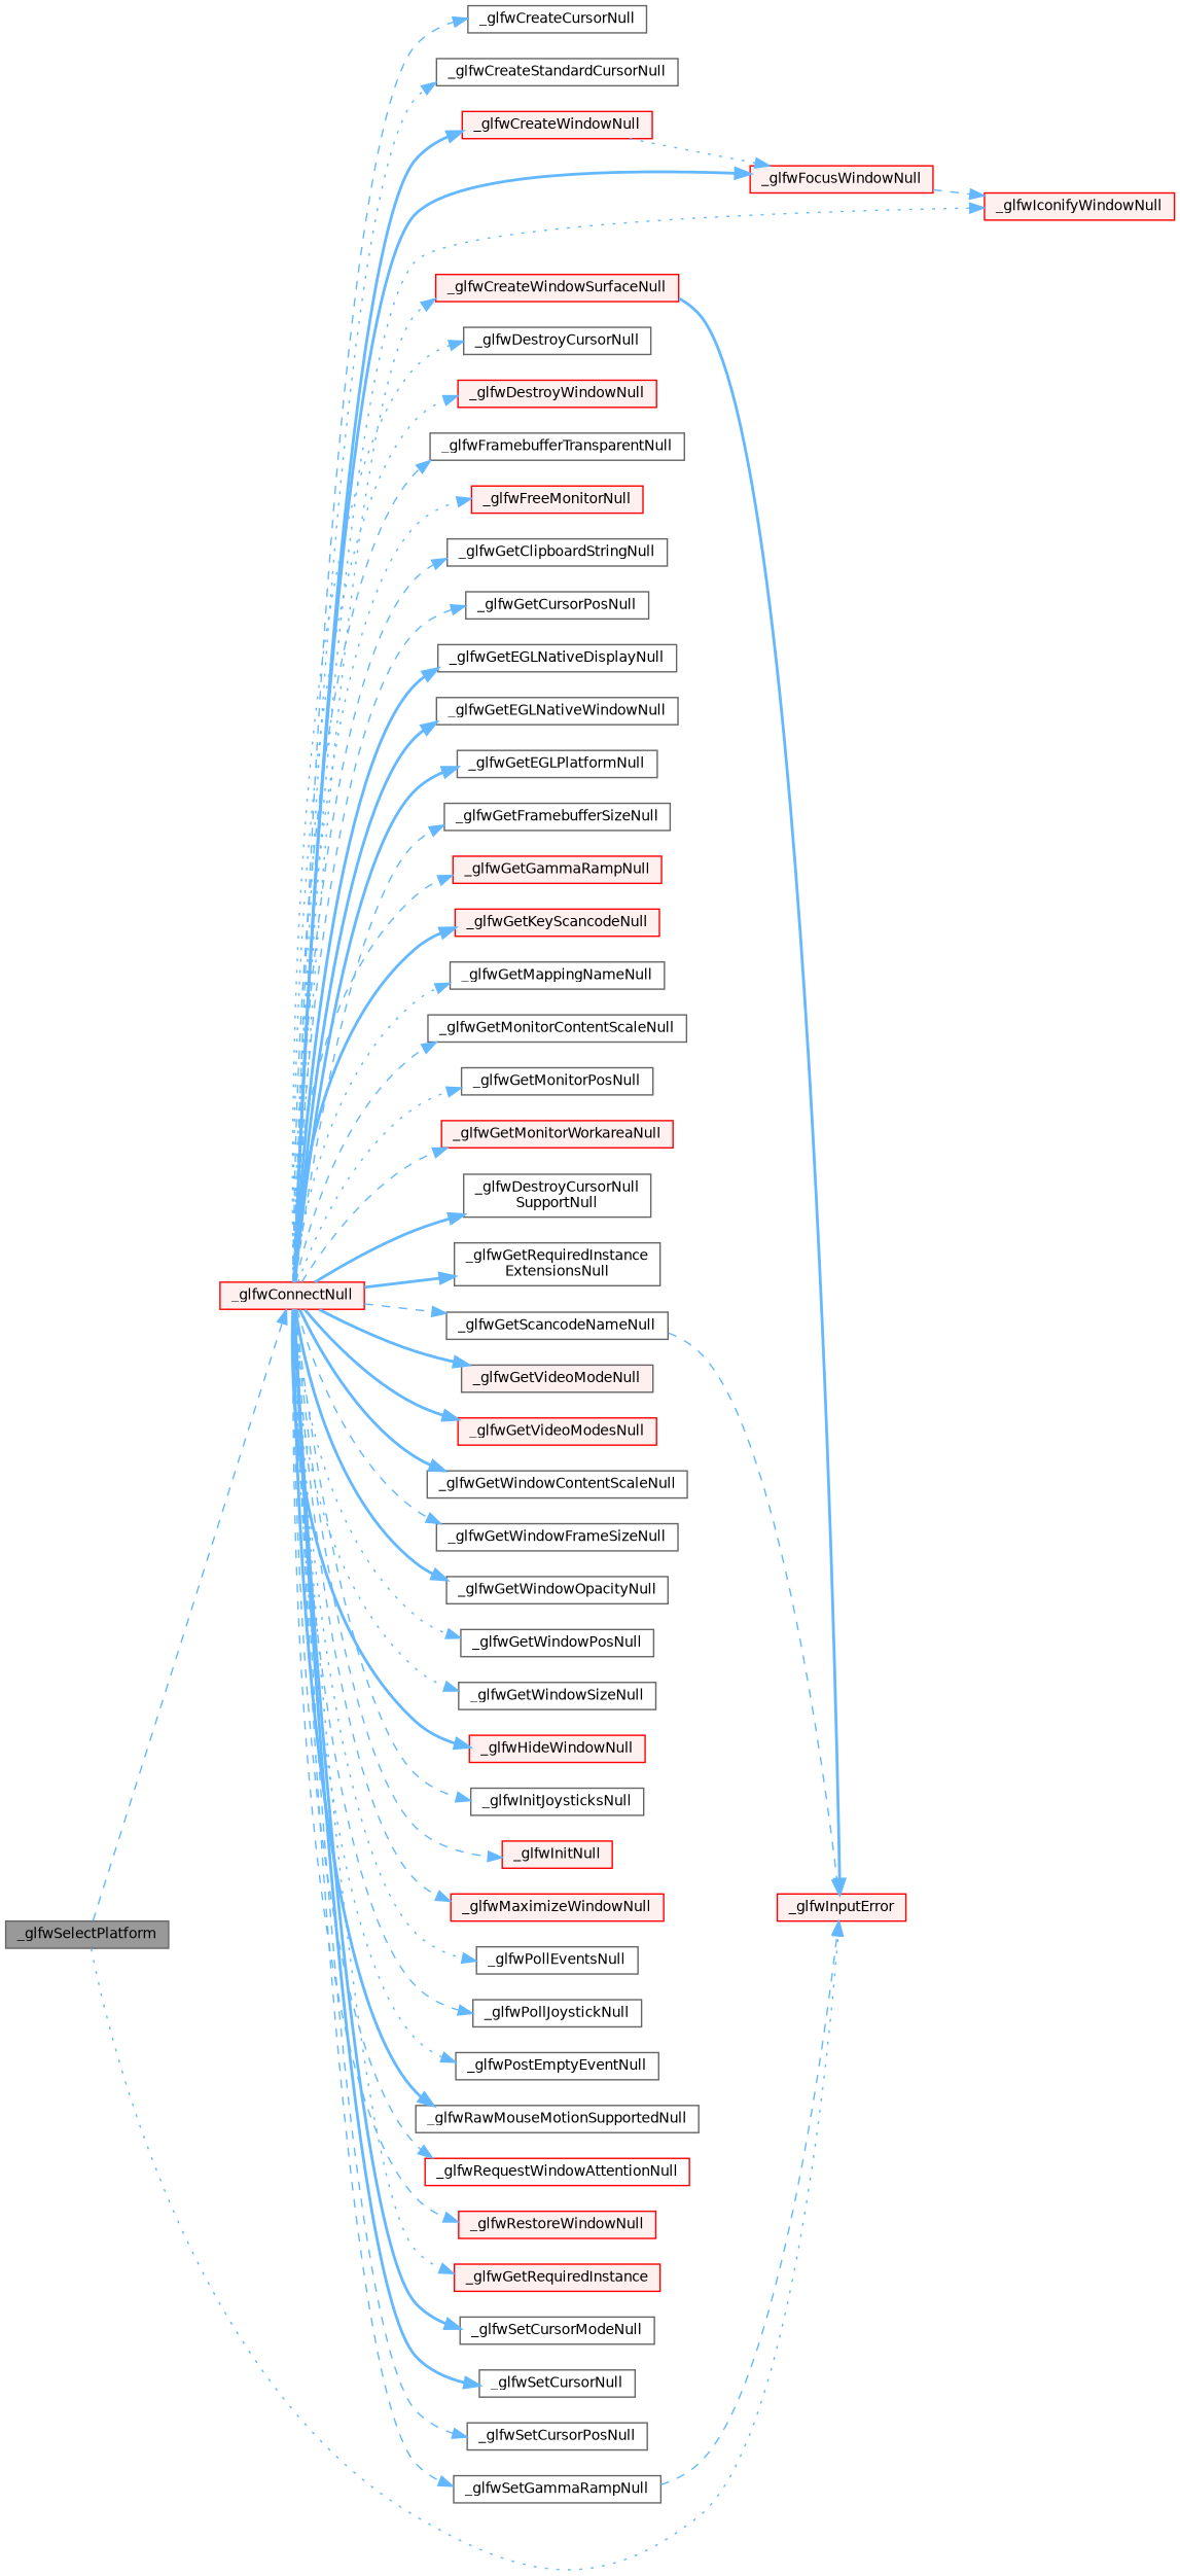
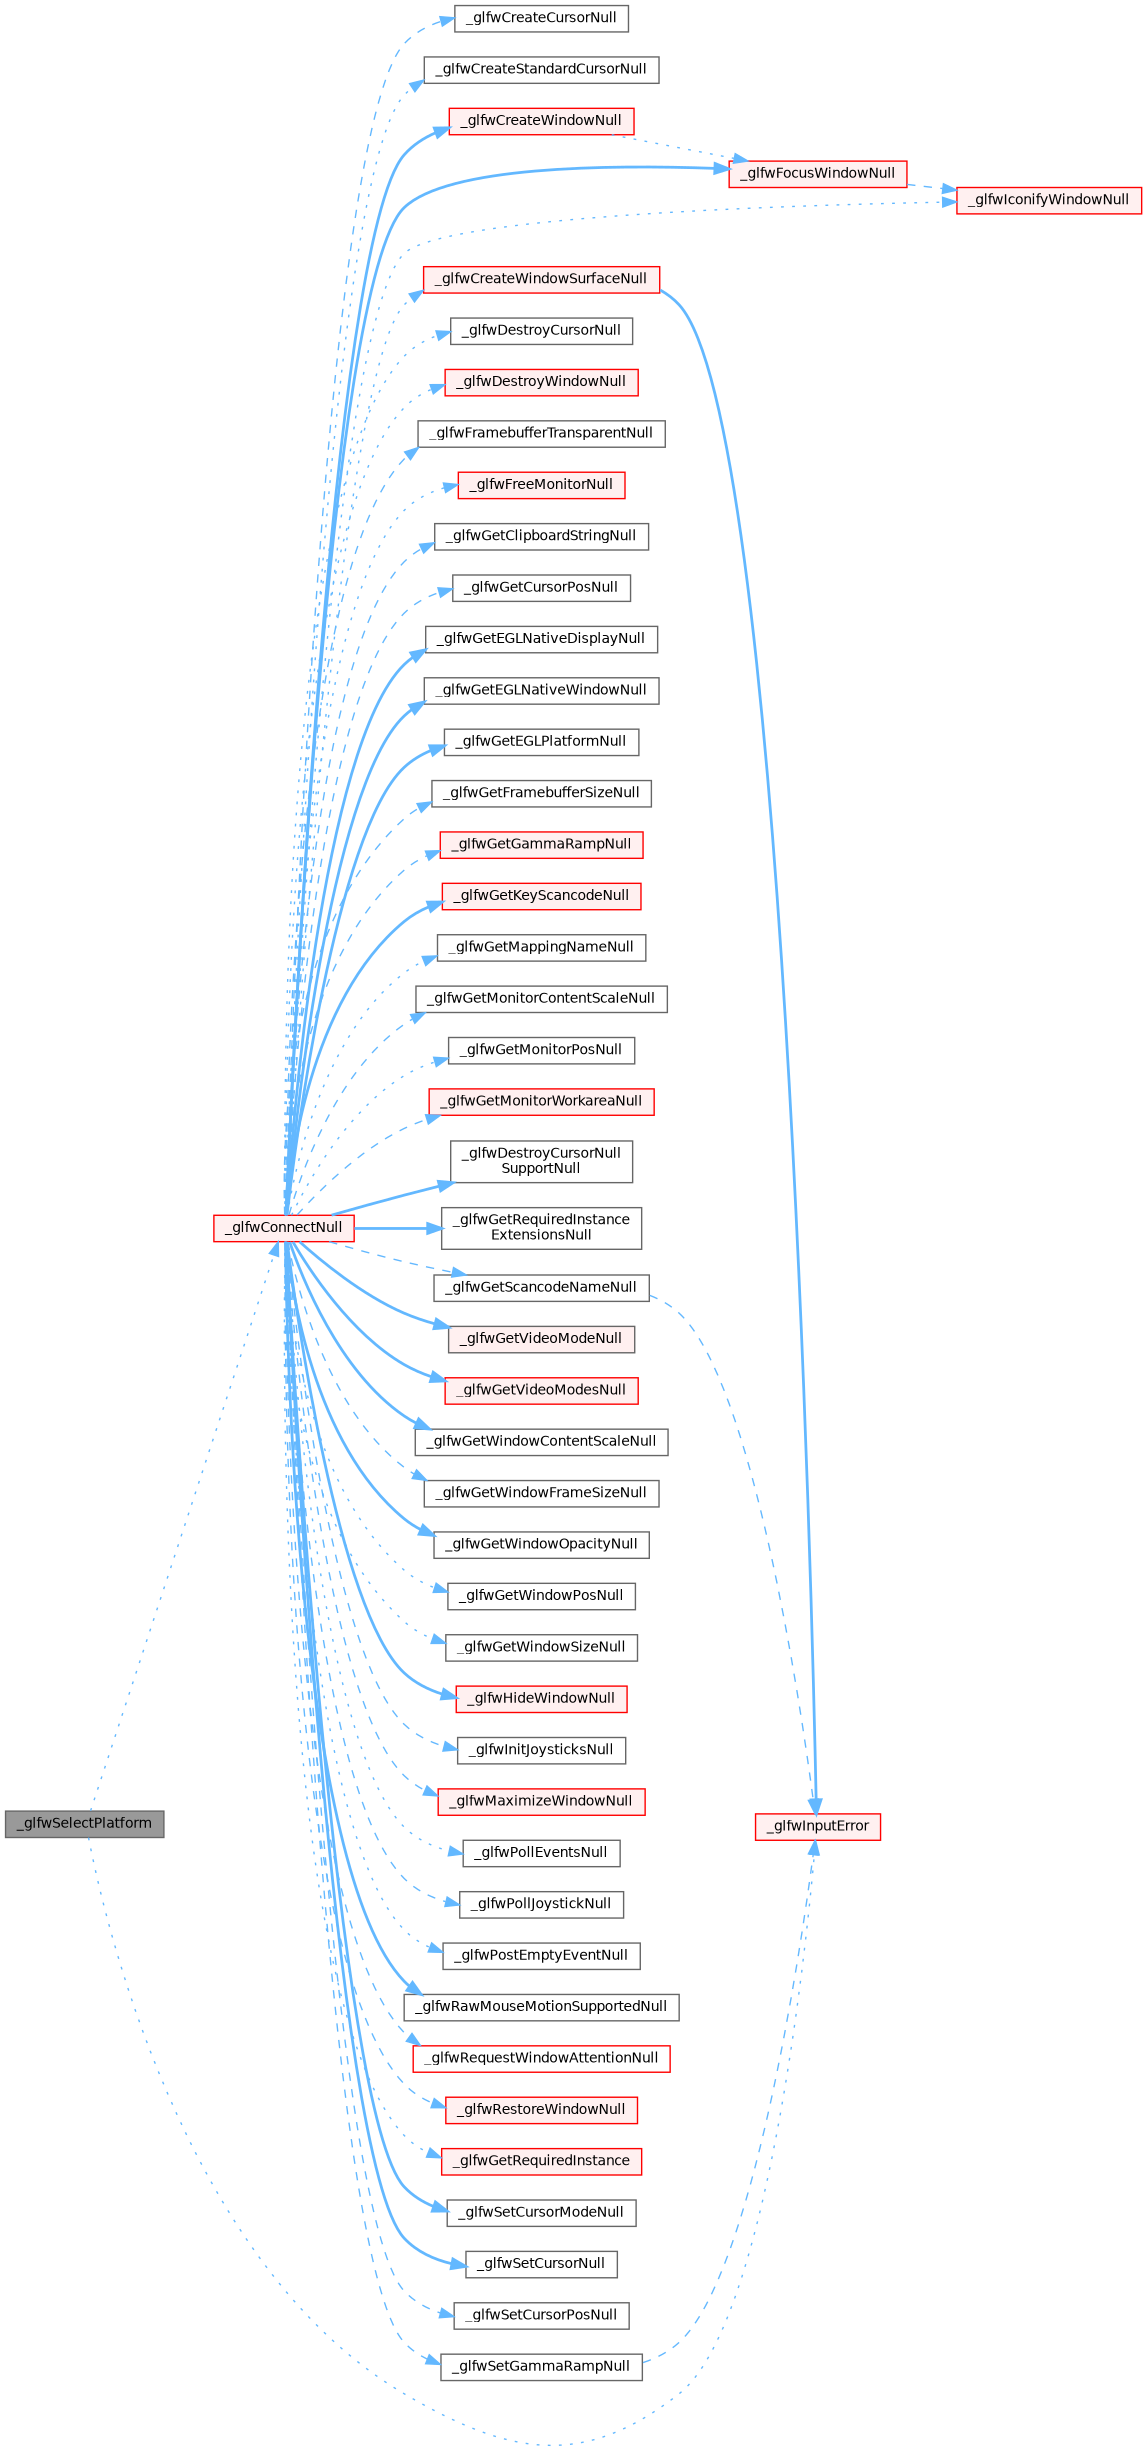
  digraph {
    rankdir=LR
    node [color=grey40 fillcolor=white fontname=Helvetica fontsize=10 shape=box style=filled]
    edge [color=steelblue1 fontname=Helvetica fontsize=10 labelfontname=Helvetica labelfontsize=10 style=dashed]
    n1 [color=gray40 fillcolor=grey60 fontcolor=black height=0.2 label=_glfwSelectPlatform width=0.4]
    n2 [color=red fillcolor="#FFF0F0" height=0.2 label=_glfwConnectNull width=0.4]
    n3 [color=red fillcolor="#FFF0F0" height=0.2 label=_glfwInputError width=0.4]
    n4 [height=0.2 label=_glfwCreateCursorNull width=0.4]
    n5 [height=0.2 label=_glfwCreateStandardCursorNull width=0.4]
    n6 [color=red fillcolor="#FFF0F0" height=0.2 label=_glfwCreateWindowNull width=0.4]
    n7 [color=red fillcolor="#FFF0F0" height=0.2 label=_glfwFocusWindowNull width=0.4]
    n8 [color=red fillcolor="#FFF0F0" height=0.2 label=_glfwIconifyWindowNull width=0.4]
    n9 [color=red fillcolor="#FFF0F0" height=0.2 label=_glfwCreateWindowSurfaceNull width=0.4]
    n10 [height=0.2 label=_glfwDestroyCursorNull width=0.4]
    n11 [color=red fillcolor="#FFF0F0" height=0.2 label=_glfwDestroyWindowNull width=0.4]
    n12 [height=0.2 label=_glfwFramebufferTransparentNull width=0.4]
    n13 [color=red fillcolor="#FFF0F0" height=0.2 label=_glfwFreeMonitorNull width=0.4]
    n14 [height=0.2 label=_glfwGetClipboardStringNull width=0.4]
    n15 [height=0.2 label=_glfwGetCursorPosNull width=0.4]
    n16 [height=0.2 label=_glfwGetEGLNativeDisplayNull width=0.4]
    n17 [height=0.2 label=_glfwGetEGLNativeWindowNull width=0.4]
    n18 [height=0.2 label=_glfwGetEGLPlatformNull width=0.4]
    n19 [height=0.2 label=_glfwGetFramebufferSizeNull width=0.4]
    n20 [color=red fillcolor="#FFF0F0" height=0.2 label=_glfwGetGammaRampNull width=0.4]
    n21 [color=red fillcolor="#FFF0F0" height=0.2 label=_glfwGetKeyScancodeNull width=0.4]
    n22 [height=0.2 label=_glfwGetMappingNameNull width=0.4]
    n23 [height=0.2 label=_glfwGetMonitorContentScaleNull width=0.4]
    n24 [height=0.2 label=_glfwGetMonitorPosNull width=0.4]
    n25 [color=red fillcolor="#FFF0F0" height=0.2 label=_glfwGetMonitorWorkareaNull width=0.4]
    n26 [height=0.2 label="_glfwDestroyCursorNull\lSupportNull" width=0.4]
    n27 [height=0.2 label="_glfwGetRequiredInstance\lExtensionsNull" width=0.4]
    n28 [height=0.2 label=_glfwGetScancodeNameNull width=0.4]
    n29 [fillcolor="#FFF0F0" height=0.2 label=_glfwGetVideoModeNull width=0.4]
    n30 [color=red fillcolor="#FFF0F0" height=0.2 label=_glfwGetVideoModesNull width=0.4]
    n31 [height=0.2 label=_glfwGetWindowContentScaleNull width=0.4]
    n32 [height=0.2 label=_glfwGetWindowFrameSizeNull width=0.4]
    n33 [height=0.2 label=_glfwGetWindowOpacityNull width=0.4]
    n34 [height=0.2 label=_glfwGetWindowPosNull width=0.4]
    n35 [height=0.2 label=_glfwGetWindowSizeNull width=0.4]
    n36 [color=red fillcolor="#FFF0F0" height=0.2 label=_glfwHideWindowNull width=0.4]
    n37 [height=0.2 label=_glfwInitJoysticksNull width=0.4]
-   n38 [color=red fillcolor="#FFF0F0" height=0.2 label=_glfwInitNull width=0.4]
    n39 [color=red fillcolor="#FFF0F0" height=0.2 label=_glfwMaximizeWindowNull width=0.4]
    n40 [height=0.2 label=_glfwPollEventsNull width=0.4]
    n41 [height=0.2 label=_glfwPollJoystickNull width=0.4]
    n42 [height=0.2 label=_glfwPostEmptyEventNull width=0.4]
    n43 [height=0.2 label=_glfwRawMouseMotionSupportedNull width=0.4]
    n44 [color=red height=0.2 label=_glfwRequestWindowAttentionNull width=0.4]
    n45 [color=red fillcolor="#FFF0F0" height=0.2 label=_glfwRestoreWindowNull width=0.4]
    n46 [color=red fillcolor="#FFF0F0" height=0.2 label=_glfwGetRequiredInstance width=0.4]
    n47 [height=0.2 label=_glfwSetCursorModeNull width=0.4]
    n48 [height=0.2 label=_glfwSetCursorNull width=0.4]
    n49 [height=0.2 label=_glfwSetCursorPosNull width=0.4]
    n50 [height=0.2 label=_glfwSetGammaRampNull width=0.4]
-   n1 -> n2
+   n1 -> n2 [style=dotted]
    n1 -> n3 [style=dotted]
    n2 -> n4
    n2 -> n5 [style=dotted]
    n2 -> n6 [style=bold]
    n2 -> n7 [style=bold]
    n2 -> n8 [style=dotted]
    n2 -> n9 [style=dotted]
    n2 -> n10 [style=dotted]
    n2 -> n11 [style=dotted]
    n2 -> n12
    n2 -> n13 [style=dotted]
    n2 -> n14
    n2 -> n15
    n2 -> n16 [style=bold]
    n2 -> n17 [style=bold]
    n2 -> n18 [style=bold]
    n2 -> n19
    n2 -> n20
    n2 -> n21 [style=bold]
    n2 -> n22 [style=dotted]
    n2 -> n23
    n2 -> n24 [style=dotted]
    n2 -> n25
    n2 -> n26 [style=bold]
    n2 -> n27 [style=bold]
    n2 -> n28
    n2 -> n29 [style=bold]
    n2 -> n30 [style=bold]
    n2 -> n31 [style=bold]
    n2 -> n32
    n2 -> n33 [style=bold]
    n2 -> n34 [style=dotted]
    n2 -> n35 [style=dotted]
    n2 -> n36 [style=bold]
    n2 -> n37
-   n2 -> n38
    n2 -> n39
    n2 -> n40 [style=dotted]
    n2 -> n41
    n2 -> n42 [style=dotted]
    n2 -> n43 [style=bold]
    n2 -> n44
    n2 -> n45
    n2 -> n46 [style=dotted]
    n2 -> n47 [style=bold]
    n2 -> n48 [style=bold]
    n2 -> n49
    n2 -> n50
    n6 -> n7 [style=dotted]
    n7 -> n8
    n9 -> n3 [style=bold]
    n28 -> n3
    n50 -> n3
  }
